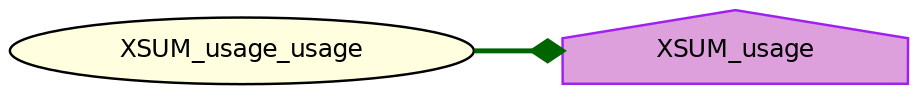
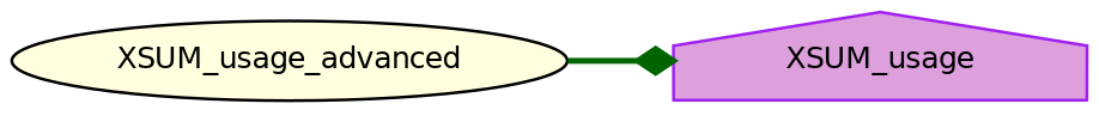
  digraph {
    rankdir=LR
    node [fontname=Helvetica fontsize=10 style=filled]
-   n1 [color=black fillcolor=lightyellow fontcolor=black height=0.2 label=XSUM_usage_usage shape=ellipse width=0.4]
+   n1 [color=black fillcolor=lightyellow fontcolor=black height=0.2 label=XSUM_usage_advanced shape=ellipse width=0.4]
    n2 [color=purple fillcolor=plum height=0.2 label=XSUM_usage shape=house width=0.4]
    n1 -> n2 [color=darkgreen fontname=Helvetica fontsize=10 labelfontname=Helvetica labelfontsize=10 style=bold arrowhead=diamond]
  }
